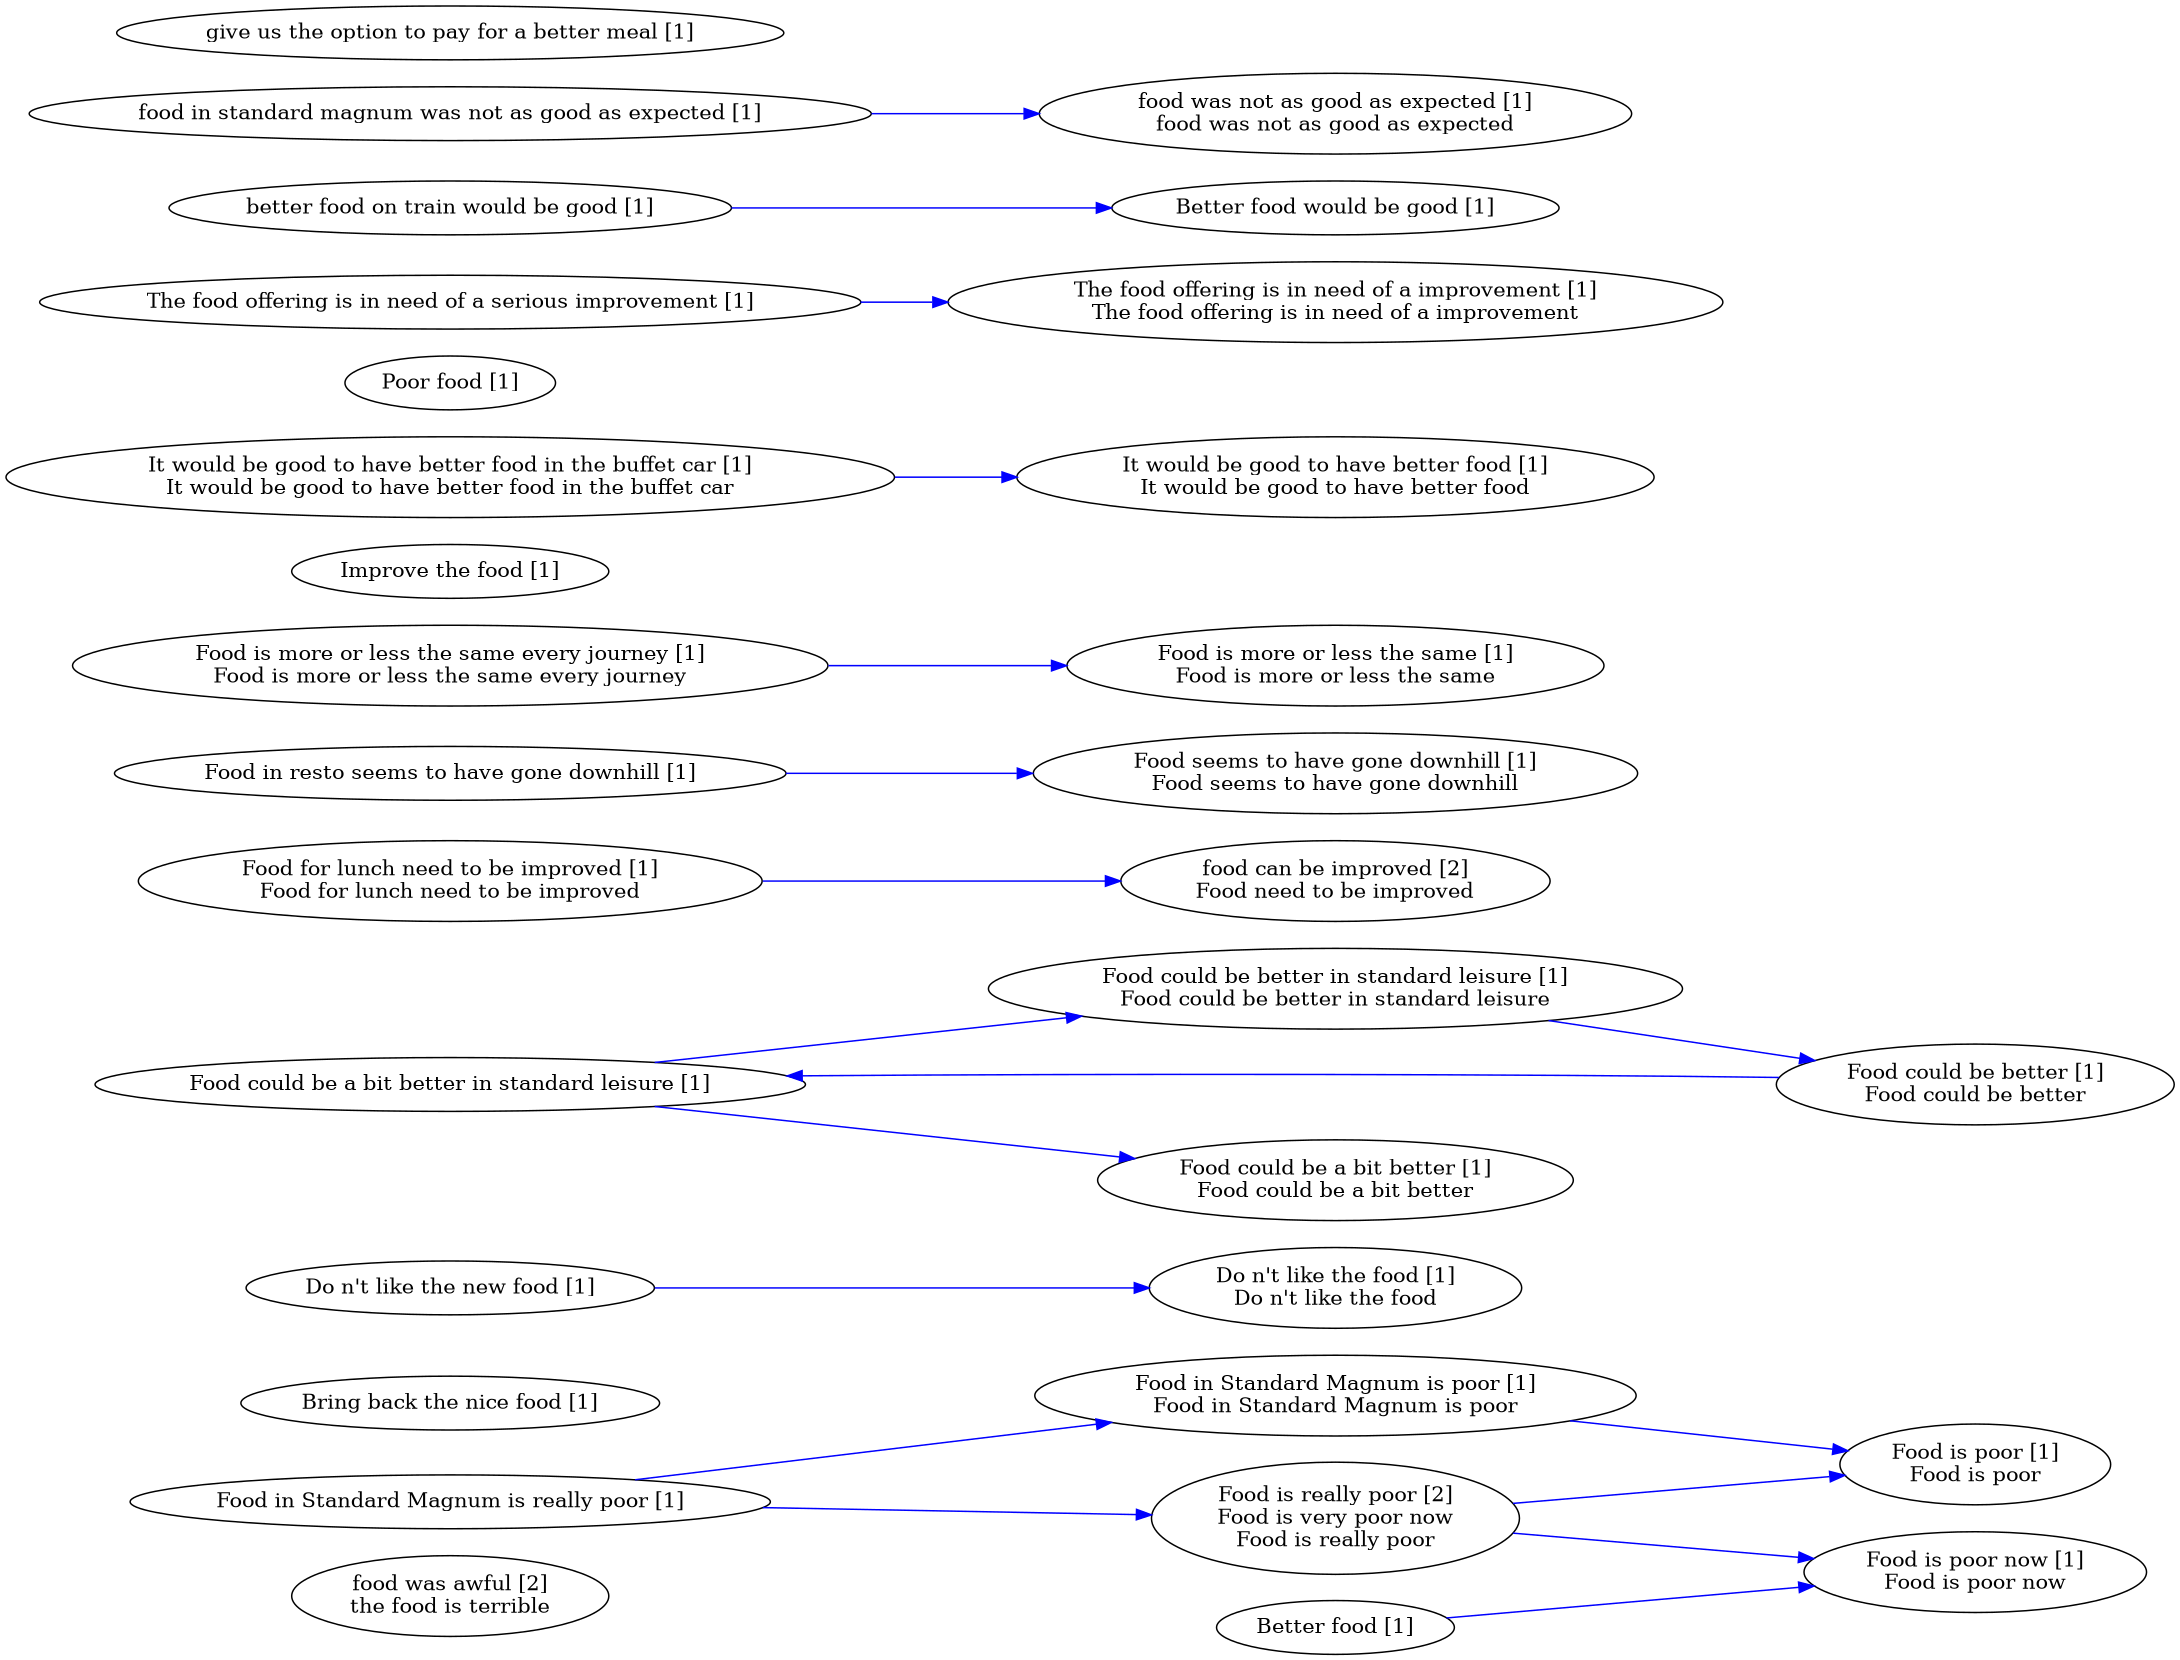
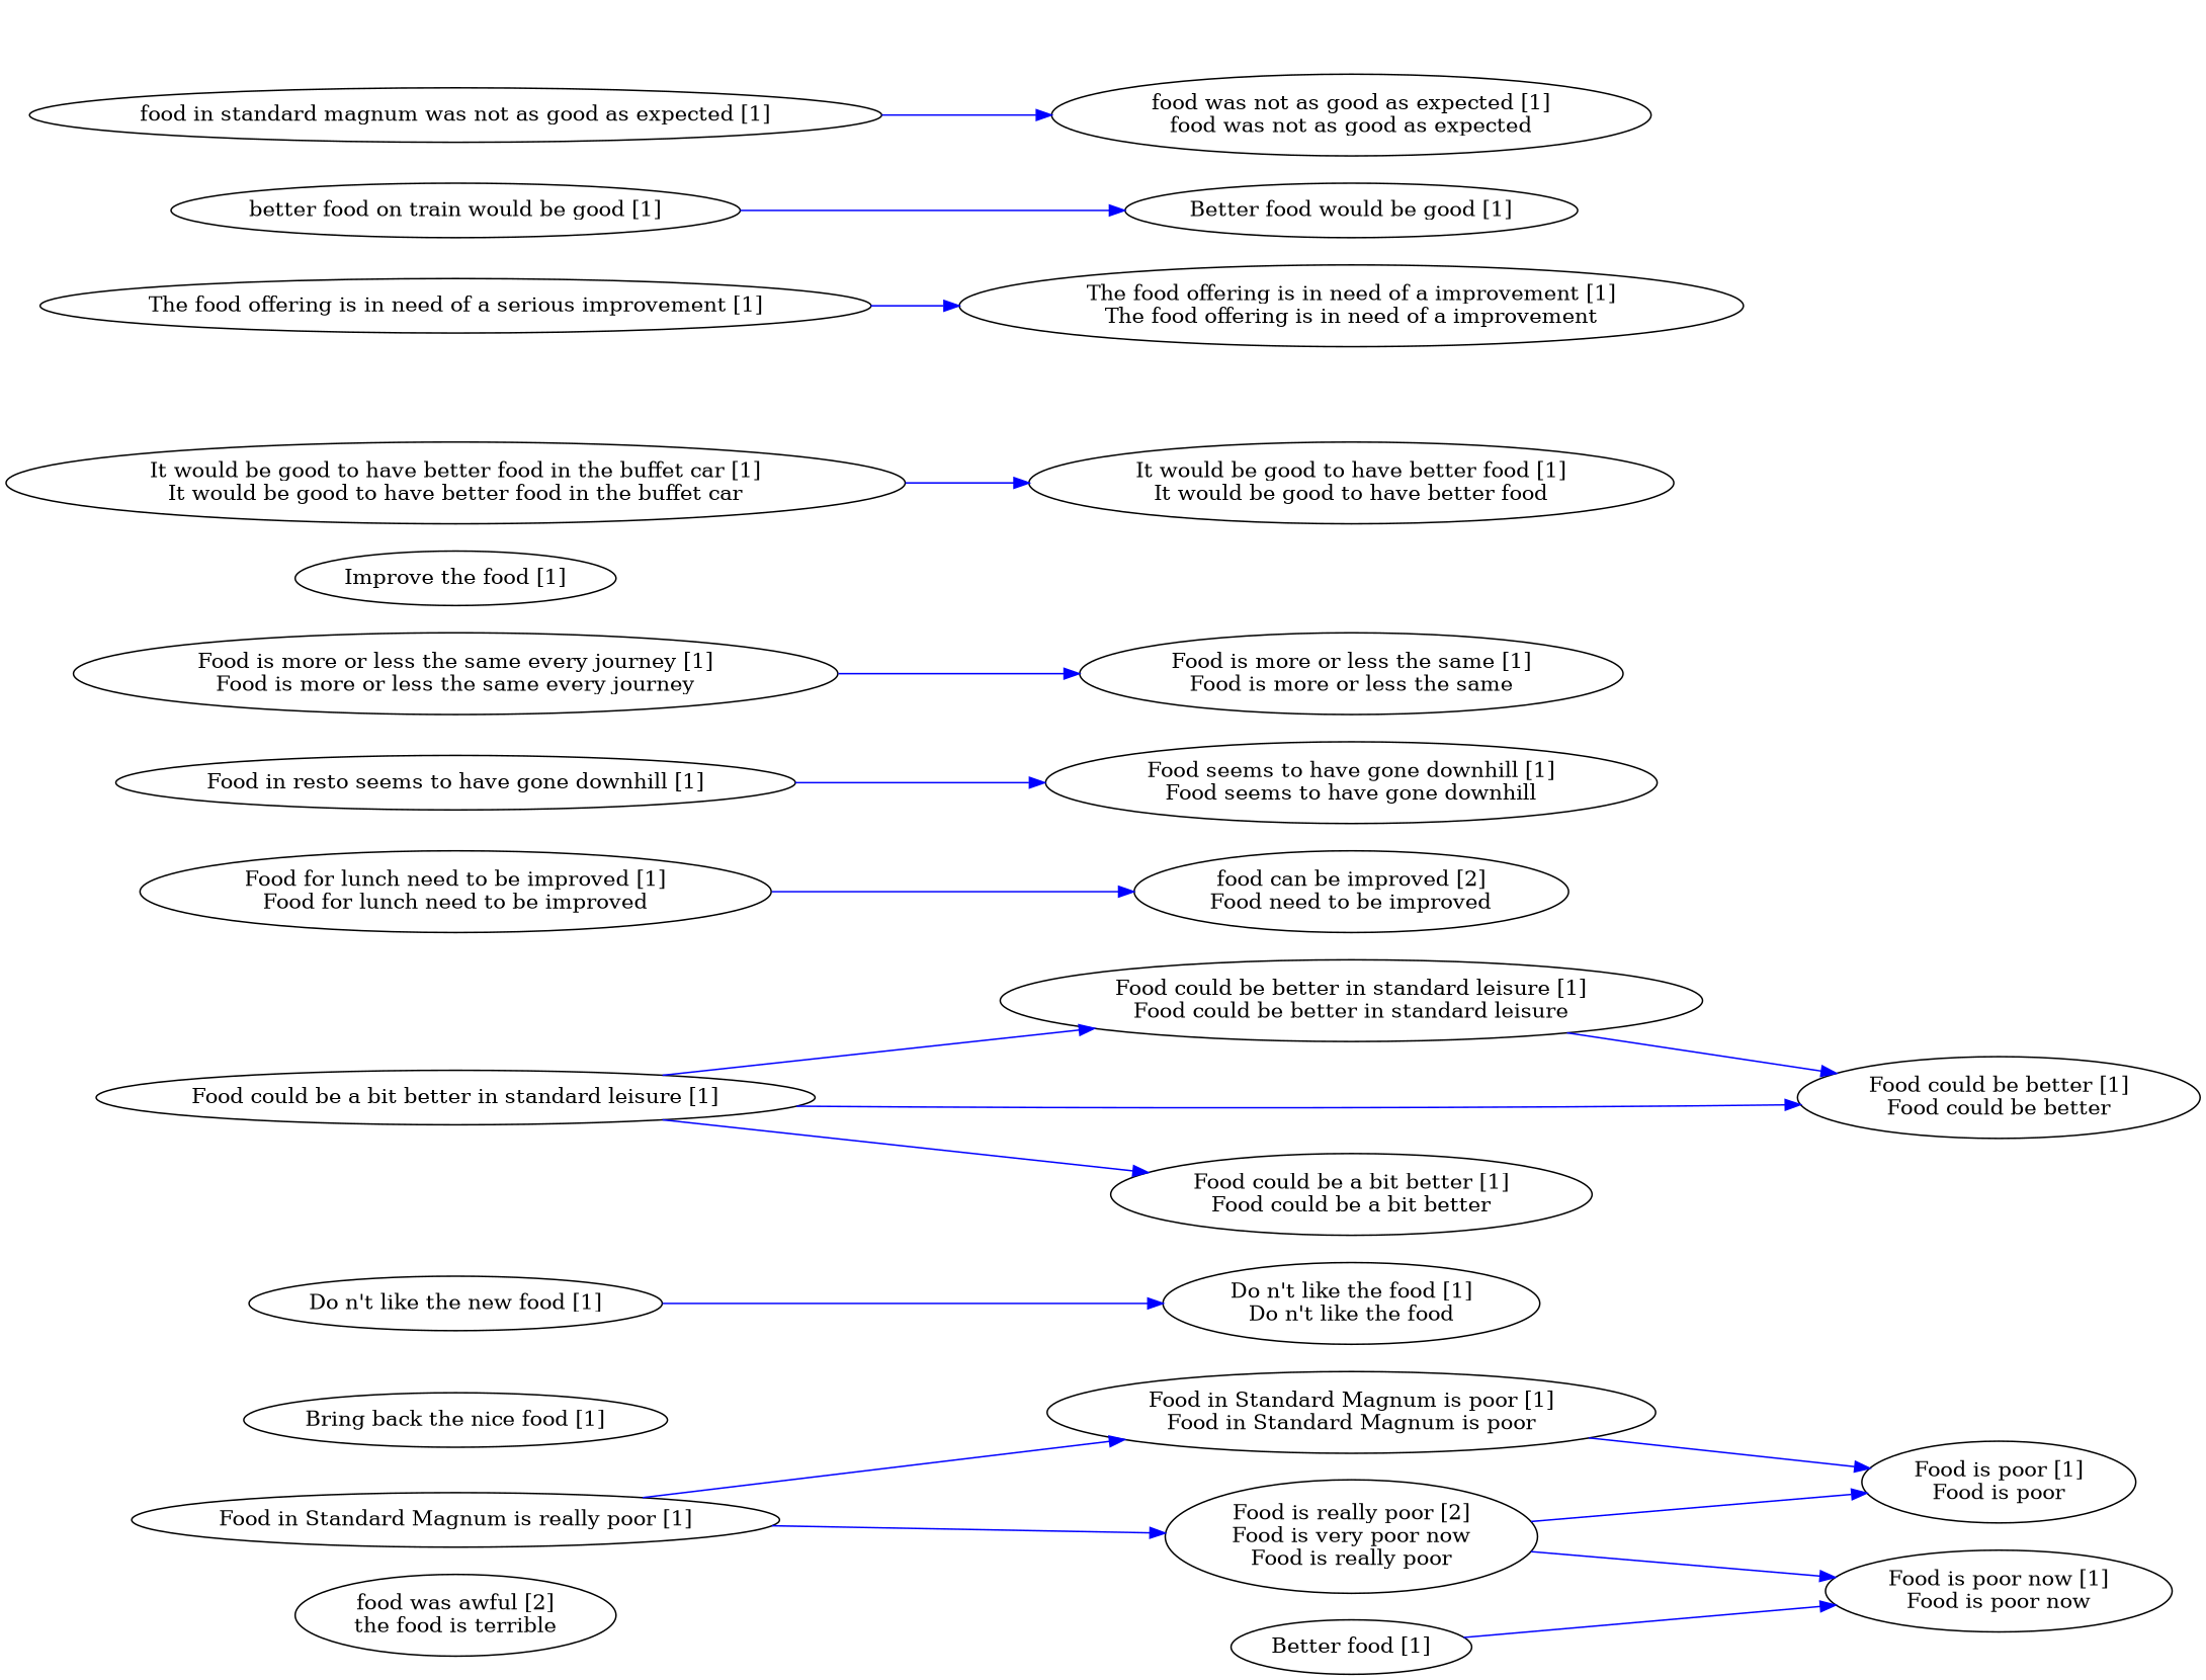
  digraph {
    rankdir=LR
    edge [color=blue]
    "food was awful [2]\nthe food is terrible"
    "Food is really poor [2]\nFood is very poor now\nFood is really poor"
    "Food is poor [1]\nFood is poor"
    "Food is poor now [1]\nFood is poor now"
    "Better food [1]"
    "Bring back the nice food [1]"
    "Do n't like the new food [1]"
    "Do n't like the food [1]\nDo n't like the food"
    "Food could be a bit better in standard leisure [1]"
    "Food could be better in standard leisure [1]\nFood could be better in standard leisure"
    "Food could be better [1]\nFood could be better"
    "Food could be a bit better [1]\nFood could be a bit better"
    "Food for lunch need to be improved [1]\nFood for lunch need to be improved"
    "food can be improved [2]\nFood need to be improved"
    "Food in Standard Magnum is really poor [1]"
    "Food in Standard Magnum is poor [1]\nFood in Standard Magnum is poor"
    "Food in resto seems to have gone downhill [1]"
    "Food seems to have gone downhill [1]\nFood seems to have gone downhill"
    "Food is more or less the same every journey [1]\nFood is more or less the same every journey"
    "Food is more or less the same [1]\nFood is more or less the same"
    "Improve the food [1]"
    "It would be good to have better food in the buffet car [1]\nIt would be good to have better food in the buffet car"
    "It would be good to have better food [1]\nIt would be good to have better food"
-   "Poor food [1]"
    "The food offering is in need of a serious improvement [1]"
    "The food offering is in need of a improvement [1]\nThe food offering is in need of a improvement"
    "better food on train would be good [1]"
    "Better food would be good [1]"
    "food in standard magnum was not as good as expected [1]"
    "food was not as good as expected [1]\nfood was not as good as expected"
-   "give us the option to pay for a better meal [1]"
    "Food is really poor [2]\nFood is very poor now\nFood is really poor" -> "Food is poor [1]\nFood is poor"
    "Food is really poor [2]\nFood is very poor now\nFood is really poor" -> "Food is poor now [1]\nFood is poor now"
    "Better food [1]" -> "Food is poor now [1]\nFood is poor now"
    "Do n't like the new food [1]" -> "Do n't like the food [1]\nDo n't like the food"
    "Food could be a bit better in standard leisure [1]" -> "Food could be better in standard leisure [1]\nFood could be better in standard leisure"
-   "Food could be better [1]\nFood could be better" -> "Food could be a bit better in standard leisure [1]"
+   "Food could be a bit better in standard leisure [1]" -> "Food could be better [1]\nFood could be better"
    "Food could be a bit better in standard leisure [1]" -> "Food could be a bit better [1]\nFood could be a bit better"
    "Food could be better in standard leisure [1]\nFood could be better in standard leisure" -> "Food could be better [1]\nFood could be better"
    "Food for lunch need to be improved [1]\nFood for lunch need to be improved" -> "food can be improved [2]\nFood need to be improved"
    "Food in Standard Magnum is really poor [1]" -> "Food is really poor [2]\nFood is very poor now\nFood is really poor"
    "Food in Standard Magnum is really poor [1]" -> "Food in Standard Magnum is poor [1]\nFood in Standard Magnum is poor"
    "Food in Standard Magnum is poor [1]\nFood in Standard Magnum is poor" -> "Food is poor [1]\nFood is poor"
    "Food in resto seems to have gone downhill [1]" -> "Food seems to have gone downhill [1]\nFood seems to have gone downhill"
    "Food is more or less the same every journey [1]\nFood is more or less the same every journey" -> "Food is more or less the same [1]\nFood is more or less the same"
    "It would be good to have better food in the buffet car [1]\nIt would be good to have better food in the buffet car" -> "It would be good to have better food [1]\nIt would be good to have better food"
    "The food offering is in need of a serious improvement [1]" -> "The food offering is in need of a improvement [1]\nThe food offering is in need of a improvement"
    "better food on train would be good [1]" -> "Better food would be good [1]"
    "food in standard magnum was not as good as expected [1]" -> "food was not as good as expected [1]\nfood was not as good as expected"
  }
